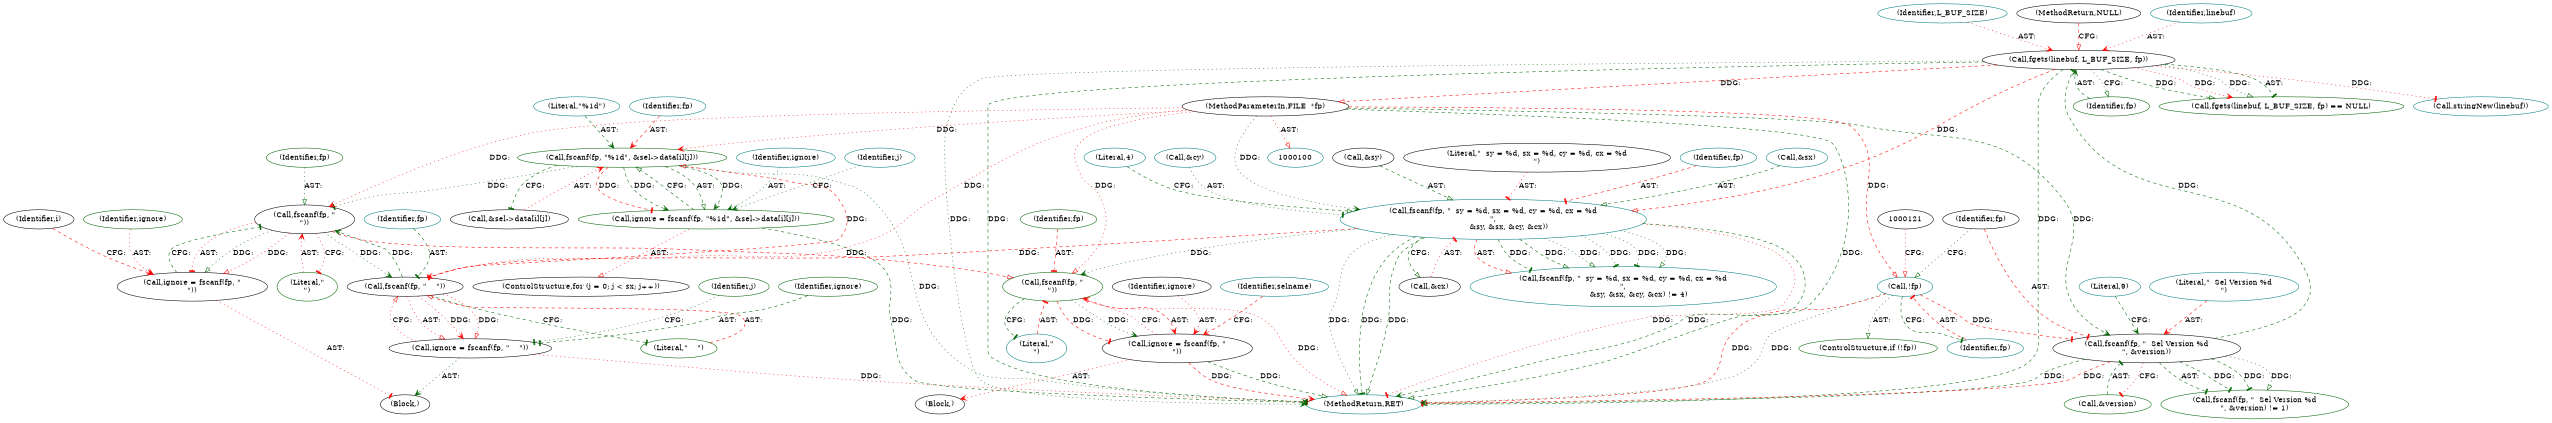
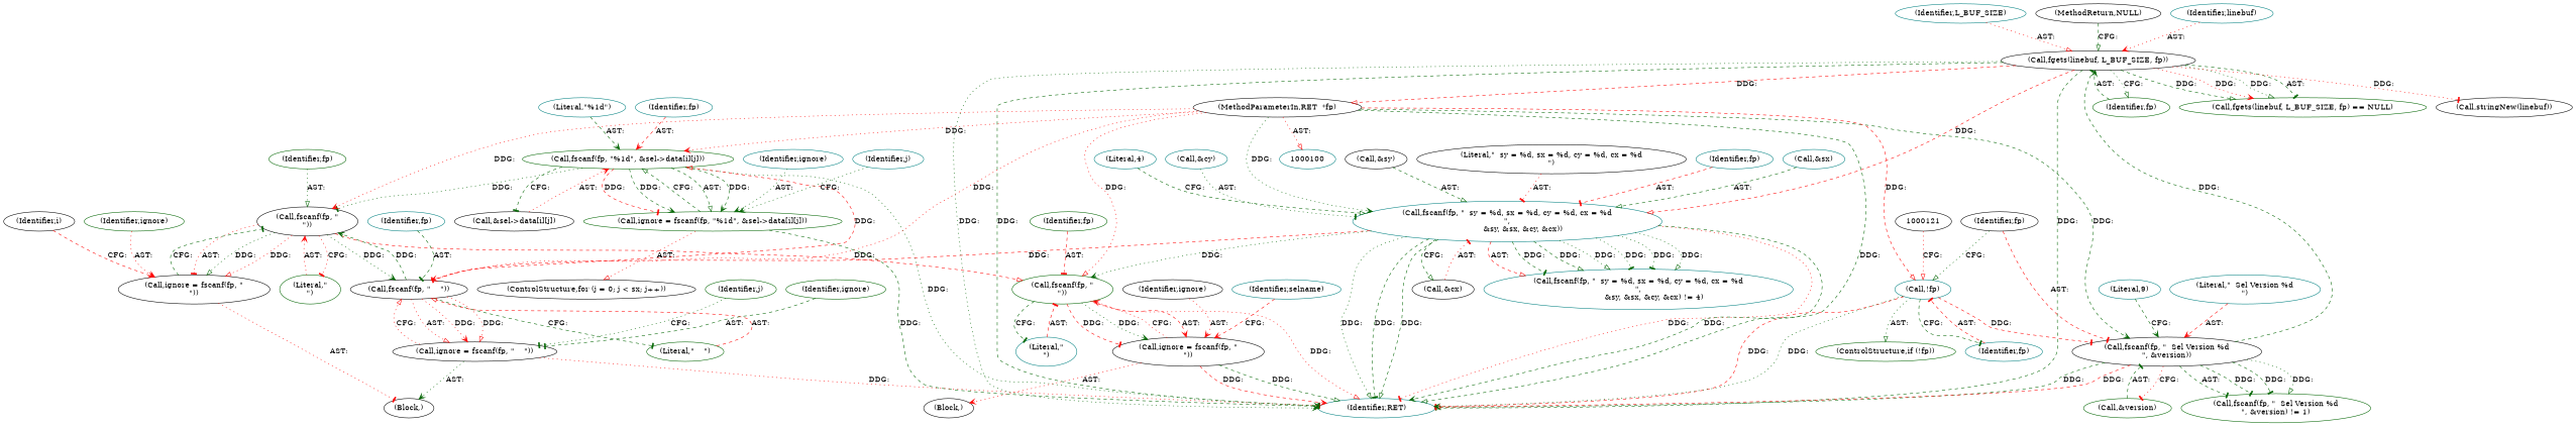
  digraph {
    node [color=teal]
    edge [arrowhead=tee color=darkgreen style=dashed]
    n1 [color=darkgreen label="(Call,fscanf(fp, \"%1d\", &sel->data[i][j]))"]
    n2 [color=black label="(Call,fscanf(fp, \"\n\"))"]
    n3 [color=darkgreen label="(Call,ignore = fscanf(fp, \"%1d\", &sel->data[i][j]))"]
-   n4 [label="(MethodReturn,RET)"]
+   n4 [label="(Identifier,RET)"]
    n5 [color=black label="(Call,&sel->data[i][j])"]
    n6 [color=black label="(Call,fscanf(fp, \"    \"))"]
    n7 [color=darkgreen label="(Call,fscanf(fp, \"\n\"))"]
    n8 [color=black label="(Call,ignore = fscanf(fp, \"\n\"))"]
    n9 [color=darkgreen label="(Literal,\"\n\")"]
    n10 [color=black label="(ControlStructure,for (j = 0; j < sx; j++))"]
    n11 [color=black label="(Call,ignore = fscanf(fp, \"    \"))"]
    n12 [color=darkgreen label="(Literal,\"    \")"]
    n13 [color=black label="(Block,)"]
    n14 [label="(Call,fscanf(fp, \"  sy = %d, sx = %d, cy = %d, cx = %d\n\",\n             &sy, &sx, &cy, &cx))"]
    n15 [color=black label="(Call,&cx)"]
    n16 [label="(Call,fscanf(fp, \"  sy = %d, sx = %d, cy = %d, cx = %d\n\",\n             &sy, &sx, &cy, &cx) != 4)"]
    n17 [color=black label="(Call,ignore = fscanf(fp, \"\n\"))"]
    n18 [label="(Literal,\"\n\")"]
    n19 [color=black label="(Call,fgets(linebuf, L_BUF_SIZE, fp))"]
    n20 [color=darkgreen label="(Identifier,fp)"]
    n21 [color=darkgreen label="(Call,fgets(linebuf, L_BUF_SIZE, fp) == NULL)"]
-   n22 [label="(Call,stringNew(linebuf))"]
-   n23 [color=black label="(MethodParameterIn,FILE  *fp)"]
+   n22 [color=black label="(Call,stringNew(linebuf))"]
+   n23 [color=black label="(MethodParameterIn,RET  *fp)"]
    n24 [color=black label="(Call,fscanf(fp, \"  Sel Version %d\n\", &version))"]
    n25 [color=darkgreen label="(Call,fscanf(fp, \"  Sel Version %d\n\", &version) != 1)"]
    n26 [color=darkgreen label="(Call,&version)"]
    n27 [label="(Call,!fp)"]
    n28 [color=darkgreen label="(ControlStructure,if (!fp))"]
    n29 [label="(Identifier,fp)"]
    1000100
    n31 [color=black label="(Block,)"]
    n32 [color=darkgreen label="(Identifier,ignore)"]
    n33 [color=darkgreen label="(Identifier,fp)"]
    n34 [color=black label="(Call,&sy)"]
    n35 [label="(Literal,9)"]
    n36 [color=black label="(Identifier,i)"]
    n37 [color=black label="(Literal,\"  sy = %d, sx = %d, cy = %d, cx = %d\n\")"]
    n38 [label="(Identifier,ignore)"]
    n39 [label="(Identifier,fp)"]
    n40 [label="(Identifier,fp)"]
    n41 [label="(Call,&sx)"]
    n42 [label="(Identifier,fp)"]
    n43 [color=darkgreen label="(Identifier,fp)"]
    n44 [label="(Literal,4)"]
    n45 [label="(Identifier,L_BUF_SIZE)"]
    n46 [color=darkgreen label="(Identifier,ignore)"]
    n47 [label="(Identifier,j)"]
    n48 [color=darkgreen label="(Identifier,j)"]
    n49 [color=black label="(Identifier,ignore)"]
    n50 [color=black label="(MethodReturn,NULL)"]
    n51 [color=black label="(Identifier,fp)"]
    n52 [label="(Call,&cy)"]
    n53 [label="(Identifier,linebuf)"]
    n54 [label="(Literal,\"%1d\")"]
    n55 [label="(Identifier,selname)"]
    n56 [label="(Literal,\"  Sel Version %d\n\")"]
    1000121 [color=black]
    n1 -> n2 [label="DDG: " style=dotted]
    n1 -> n3 [arrowhead=onormal label="AST: "]
    n1 -> n3 [arrowhead=vee label="DDG: "]
    n1 -> n3 [color=red label="DDG: "]
    n1 -> n3 [arrowhead=vee label="DDG: "]
    n1 -> n4 [arrowhead=vee label="DDG: " style=dotted]
    n1 -> n5 [label="CFG: "]
    n2 -> n6 [arrowhead=vee label="DDG: " style=dotted]
    n2 -> n7 [arrowhead=onormal color=red label="DDG: "]
    n2 -> n8 [color=red label="AST: " style=dotted]
    n2 -> n8 [arrowhead=onormal label="DDG: " style=dotted]
    n2 -> n8 [arrowhead=onormal color=red label="DDG: " style=dotted]
    n2 -> n9 [color=red label="CFG: " style=dotted]
    n3 -> n1 [arrowhead=onormal label="CFG: "]
    n3 -> n4 [label="DDG: "]
    n3 -> n10 [arrowhead=onormal color=red label="AST: " style=dotted]
    n5 -> n1 [arrowhead=vee color=red label="AST: " style=dotted]
    n6 -> n1 [arrowhead=onormal color=red label="DDG: "]
    n6 -> n2 [arrowhead=vee label="DDG: "]
    n6 -> n11 [arrowhead=onormal color=red label="AST: " style=dotted]
    n6 -> n11 [arrowhead=vee color=red label="DDG: " style=dotted]
    n6 -> n11 [arrowhead=onormal color=red label="DDG: " style=dotted]
    n6 -> n12 [label="CFG: "]
    n7 -> n4 [arrowhead=onormal color=red label="DDG: " style=dotted]
    n7 -> n17 [arrowhead=vee color=red label="AST: "]
    n7 -> n17 [color=red label="DDG: "]
    n7 -> n17 [arrowhead=vee label="DDG: " style=dotted]
    n7 -> n18 [label="CFG: "]
    n8 -> n2 [label="CFG: "]
    n8 -> n13 [color=red label="AST: " style=dotted]
    n9 -> n2 [arrowhead=vee color=red label="AST: " style=dotted]
    n11 -> n4 [color=red label="DDG: " style=dotted]
    n11 -> n6 [arrowhead=onormal color=red label="CFG: " style=dotted]
    n11 -> n13 [arrowhead=vee label="AST: " style=dotted]
    n12 -> n6 [arrowhead=onormal color=red label="AST: "]
    n14 -> n4 [arrowhead=onormal label="DDG: "]
    n14 -> n4 [color=red label="DDG: " style=dotted]
    n14 -> n4 [arrowhead=vee label="DDG: "]
    n14 -> n4 [arrowhead=onormal label="DDG: " style=dotted]
    n14 -> n4 [label="DDG: "]
    n14 -> n6 [arrowhead=vee color=red label="DDG: "]
    n14 -> n7 [arrowhead=vee label="DDG: " style=dotted]
    n14 -> n15 [arrowhead=onormal label="CFG: "]
    n14 -> n16 [arrowhead=onormal color=red label="AST: "]
    n14 -> n16 [label="DDG: "]
    n14 -> n16 [arrowhead=onormal label="DDG: "]
    n14 -> n16 [arrowhead=onormal label="DDG: " style=dotted]
    n14 -> n16 [label="DDG: " style=dotted]
    n14 -> n16 [label="DDG: " style=dotted]
    n14 -> n16 [arrowhead=onormal label="DDG: " style=dotted]
    n15 -> n14 [color=red label="AST: " style=dotted]
    n17 -> n4 [arrowhead=onormal label="DDG: "]
    n17 -> n4 [arrowhead=vee color=red label="DDG: "]
    n17 -> n7 [arrowhead=vee color=red label="CFG: " style=dotted]
    n17 -> n31 [arrowhead=vee color=red label="AST: " style=dotted]
    n18 -> n7 [color=red label="AST: "]
    n19 -> n4 [arrowhead=vee label="DDG: " style=dotted]
    n19 -> n4 [label="DDG: "]
    n19 -> n4 [arrowhead=onormal label="DDG: "]
    n19 -> n14 [arrowhead=onormal color=red label="DDG: "]
    n19 -> n20 [arrowhead=onormal label="CFG: " style=dotted]
    n19 -> n21 [label="AST: "]
    n19 -> n21 [arrowhead=onormal label="DDG: "]
    n19 -> n21 [arrowhead=vee color=red label="DDG: " style=dotted]
    n19 -> n21 [arrowhead=onormal label="DDG: " style=dotted]
    n19 -> n22 [color=red label="DDG: " style=dotted]
    n19 -> n23 [arrowhead=onormal color=red label="DDG: "]
    n20 -> n19 [arrowhead=vee label="AST: "]
    n23 -> n1 [arrowhead=vee color=red label="DDG: " style=dotted]
    n23 -> n2 [arrowhead=vee color=red label="DDG: " style=dotted]
    n23 -> n4 [arrowhead=onormal label="DDG: "]
    n23 -> n6 [color=red label="DDG: " style=dotted]
    n23 -> n7 [arrowhead=onormal color=red label="DDG: " style=dotted]
    n23 -> n14 [arrowhead=vee label="DDG: " style=dotted]
    n23 -> n24 [arrowhead=vee label="DDG: "]
    n23 -> n27 [arrowhead=onormal color=red label="DDG: "]
    n23 -> 1000100 [arrowhead=onormal color=red label="AST: " style=dotted]
    n24 -> n4 [label="DDG: "]
    n24 -> n4 [color=red label="DDG: "]
    n24 -> n19 [label="DDG: "]
    n24 -> n25 [label="AST: "]
    n24 -> n25 [label="DDG: "]
    n24 -> n25 [label="DDG: "]
    n24 -> n25 [arrowhead=onormal label="DDG: " style=dotted]
    n24 -> n26 [color=red label="CFG: " style=dotted]
    n26 -> n24 [label="AST: "]
    n27 -> n4 [arrowhead=onormal color=red label="DDG: "]
    n27 -> n4 [arrowhead=vee label="DDG: " style=dotted]
    n27 -> n24 [color=red label="DDG: "]
    n27 -> n28 [arrowhead=onormal label="AST: " style=dotted]
    n27 -> n29 [label="CFG: "]
    n29 -> n27 [color=red label="AST: "]
    n32 -> n11 [label="AST: "]
    n33 -> n7 [color=red label="AST: "]
    n34 -> n14 [arrowhead=onormal label="AST: "]
    n35 -> n24 [arrowhead=vee label="CFG: "]
    n36 -> n8 [arrowhead=vee color=red label="CFG: "]
    n37 -> n14 [color=red label="AST: " style=dotted]
    n38 -> n3 [arrowhead=vee label="AST: " style=dotted]
    n39 -> n1 [arrowhead=vee color=red label="AST: "]
    n40 -> n14 [color=red label="AST: "]
    n41 -> n14 [arrowhead=onormal label="AST: "]
    n42 -> n6 [label="AST: "]
    n43 -> n2 [arrowhead=onormal label="AST: " style=dotted]
    n44 -> n14 [arrowhead=onormal label="CFG: "]
-   n45 -> n19 [arrowhead=vee color=red label="AST: " style=dotted]
+   n45 -> n19 [arrowhead=onormal color=red label="AST: " style=dotted]
    n46 -> n8 [arrowhead=vee color=red label="AST: " style=dotted]
    n47 -> n3 [arrowhead=vee label="CFG: " style=dotted]
    n48 -> n11 [label="CFG: " style=dotted]
    n49 -> n17 [arrowhead=vee color=red label="AST: " style=dotted]
-   n50 -> n19 [arrowhead=onormal color=red label="CFG: "]
+   n50 -> n19 [arrowhead=onormal label="CFG: "]
    n51 -> n24 [color=red label="AST: "]
    n51 -> n27 [arrowhead=onormal label="CFG: " style=dotted]
    n52 -> n14 [label="AST: " style=dotted]
    n53 -> n19 [arrowhead=vee color=red label="AST: " style=dotted]
    n54 -> n1 [arrowhead=vee label="AST: "]
    n55 -> n17 [arrowhead=vee color=red label="CFG: "]
    n56 -> n24 [arrowhead=vee color=red label="AST: "]
    1000121 -> n27 [arrowhead=onormal color=red label="CFG: " style=dotted]
  }
